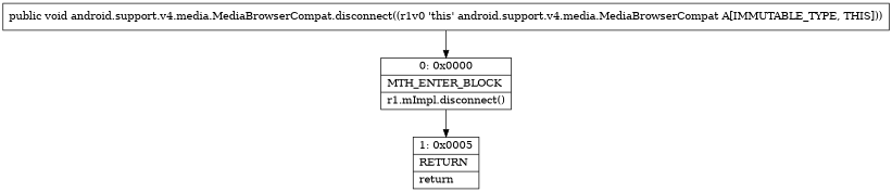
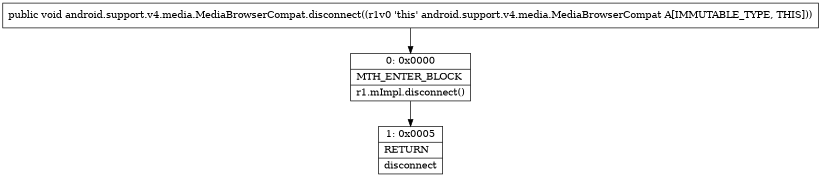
  digraph {
    node [shape=record]
    n1 [label="{0\:\ 0x0000|MTH_ENTER_BLOCK\l|r1.mImpl.disconnect()\l}"]
-   n2 [label="{1\:\ 0x0005|RETURN\l|return\l}"]
+   n2 [label="{1\:\ 0x0005|RETURN\l|disconnect\l}"]
    n3 [label="{public void android.support.v4.media.MediaBrowserCompat.disconnect((r1v0 'this' android.support.v4.media.MediaBrowserCompat A[IMMUTABLE_TYPE, THIS])) }"]
    n1 -> n2
    n3 -> n1
  }
